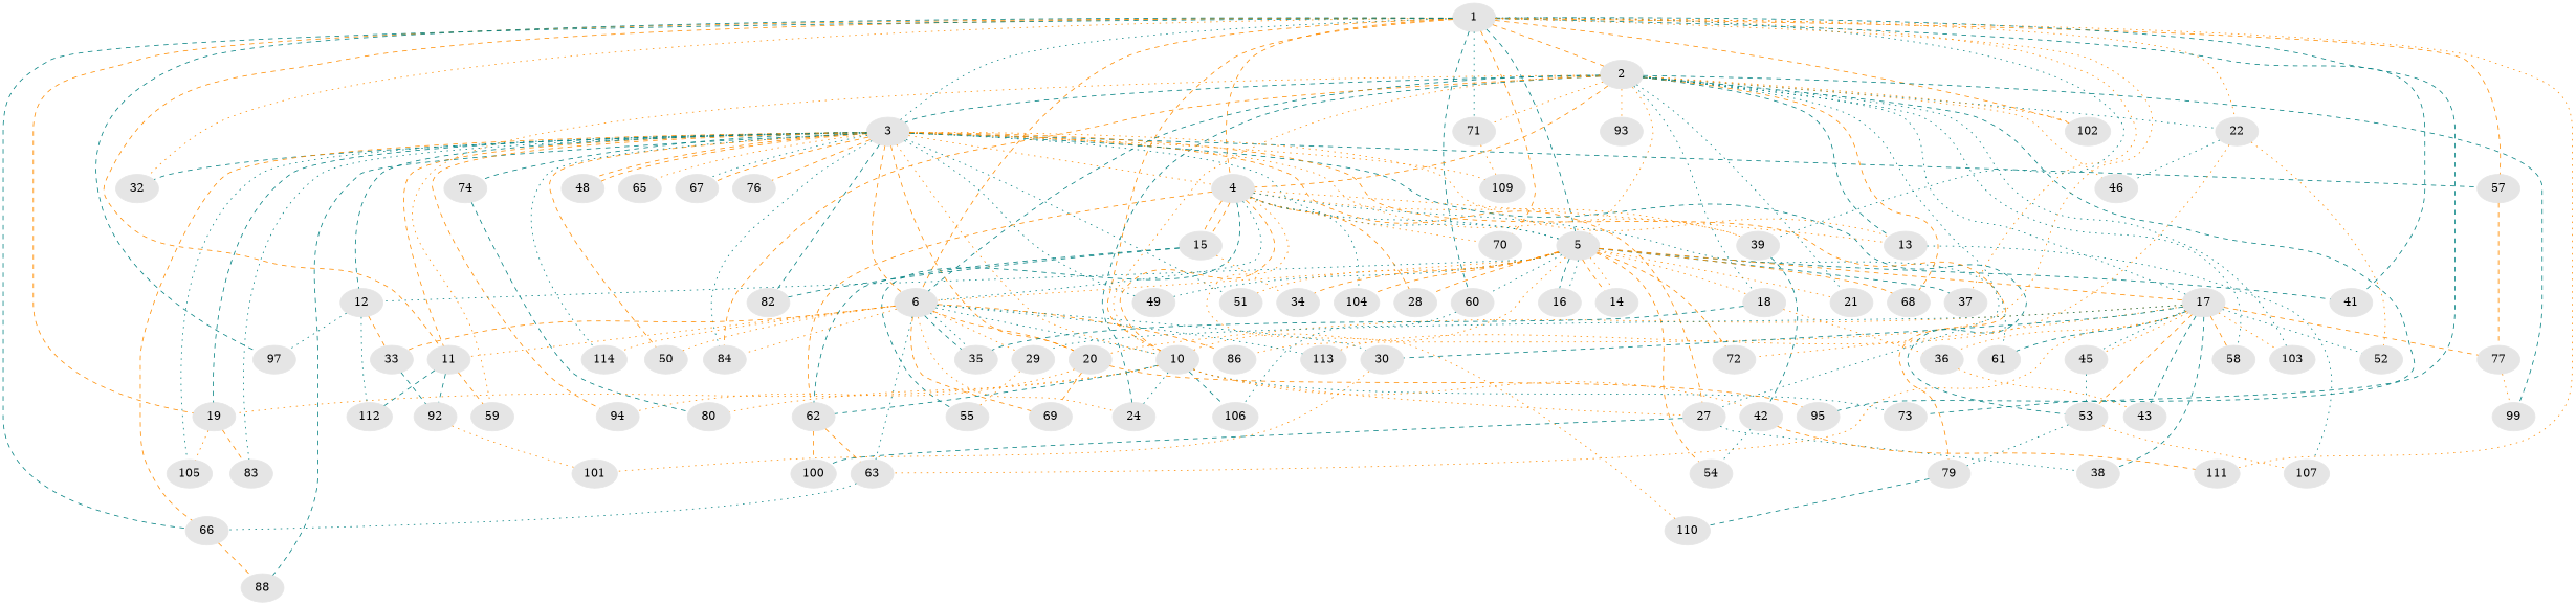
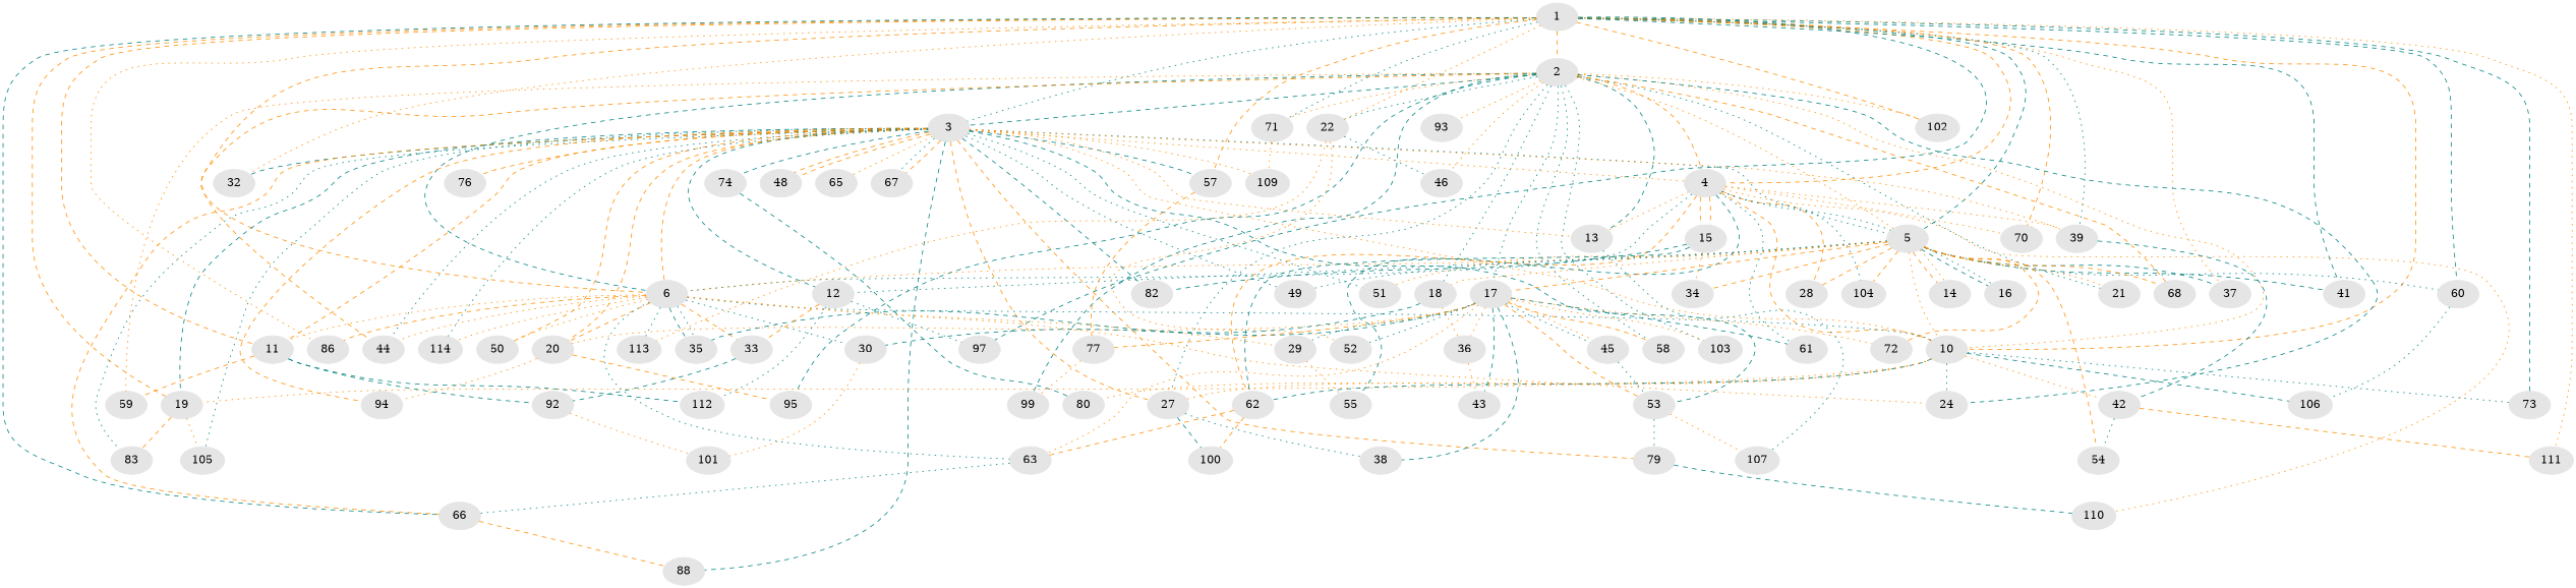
  graph {
    node [color=gray90 style=filled]
    edge [color=darkorange style=dotted]
    1 [super="+7"]
    2 [super="+9"]
    3 [super="+8"]
    4 [super="+81"]
    5 [super="+44"]
    6 [super="+25"]
    10 [super="+108"]
    11 [super="+96"]
    19 [super="+23"]
    22
    32
    37
    39 [super="+78"]
    41
    57
    60
    66 [super="+87"]
    70
    71
    73
    86
    97
    102
    111
    13
    17 [super="+31"]
    18 [super="+64"]
    21
    24 [super="+56"]
    27 [super="+85"]
    46
    58
    59
    68
-   84 [super="+91"]
+   84 [super="+91" label=44]
    93
    95
    99
    103
    12 [super="+40"]
    20 [super="+26"]
    48
    49
    50
    51
    53 [super="+90"]
    65
    67
    74
    76
    79
    82 [super="+98"]
    83
    88
    94
    105
    109
    114
    15
    28
    55
    61
    62 [super="+75"]
    104
    110
    14
    16
    34
    54
    72
    29
    30
    33
    35 [super="+115"]
    63 [super="+89"]
-   69
    113
    42 [super="+47"]
    80
    106
    92
    112
    52
    77
    107
    36
    38
    43
    45
    100
    101
    1 -- 2 [style=dashed weight=4]
    1 -- 3 [color=teal weight=4]
    1 -- 4 [style=dashed weight=2]
    1 -- 5 [color=teal style=dashed weight=3]
    1 -- 6 [style=dashed weight=3]
    1 -- 10 [style=dashed weight=2]
    1 -- 11 [style=dashed]
    1 -- 19 [style=dashed]
    1 -- 22
    1 -- 32
    1 -- 37
    1 -- 39 [color=teal]
    1 -- 41 [color=teal style=dashed]
    1 -- 57 [style=dashed]
    1 -- 60 [color=teal style=dashed]
    1 -- 66 [color=teal style=dashed]
    1 -- 70 [style=dashed]
    1 -- 71 [color=teal]
    1 -- 73 [color=teal style=dashed]
    1 -- 86
    1 -- 97 [color=teal style=dashed]
    1 -- 102 [style=dashed]
    1 -- 111
    2 -- 3 [color=teal style=dashed weight=4]
    2 -- 4 [style=dashed weight=2]
    2 -- 5 [weight=2]
    2 -- 6 [color=teal style=dashed weight=2]
    2 -- 10 [weight=2]
    2 -- 22 [color=teal]
    2 -- 71
    2 -- 102
    2 -- 13 [color=teal style=dashed]
    2 -- 17 [color=teal weight=2]
    2 -- 18 [color=teal]
    2 -- 21 [color=teal]
    2 -- 24 [color=teal style=dashed]
    2 -- 27 [color=teal]
    2 -- 46
    2 -- 58 [color=teal]
    2 -- 59
    2 -- 68 [style=dashed]
    2 -- 84 [style=dashed]
    2 -- 93
    2 -- 95 [color=teal style=dashed]
    2 -- 99 [color=teal style=dashed]
    2 -- 103 [color=teal]
    3 -- 4 [weight=2]
    3 -- 5 [color=teal weight=2]
    3 -- 6 [style=dashed weight=2]
    3 -- 10 [weight=2]
    3 -- 11 [style=dashed]
    3 -- 19 [color=teal style=dashed]
    3 -- 32 [color=teal style=dashed]
    3 -- 39
    3 -- 57 [color=teal style=dashed]
    3 -- 66 [style=dashed]
    3 -- 13
    3 -- 27 [style=dashed weight=2]
    3 -- 84 [color=teal]
    3 -- 12 [color=teal style=dashed weight=2]
    3 -- 20 [style=dashed]
    3 -- 48 [style=dashed]
    3 -- 48 [style=dashed]
    3 -- 49 [color=teal]
    3 -- 50 [style=dashed]
    3 -- 51 [color=teal]
    3 -- 53 [color=teal style=dashed]
    3 -- 65 [weight=2]
    3 -- 67 [color=teal]
    3 -- 67 [style=dashed]
    3 -- 74 [color=teal style=dashed weight=2]
    3 -- 76 [style=dashed]
    3 -- 79 [style=dashed]
    3 -- 82 [color=teal style=dashed]
    3 -- 83 [color=teal]
    3 -- 88 [color=teal style=dashed]
    3 -- 94 [style=dashed]
    3 -- 105 [color=teal]
    3 -- 109
    3 -- 114 [color=teal]
    4 -- 5 [color=teal]
    4 -- 6 [color=teal]
    4 -- 10 [style=dashed]
    4 -- 39
    4 -- 70
    4 -- 13
    4 -- 15 [style=dashed]
    4 -- 15 [style=dashed]
    4 -- 28 [style=dashed]
    4 -- 55 [color=teal style=dashed]
    4 -- 61 [color=teal]
    4 -- 62 [style=dashed]
    4 -- 104 [color=teal]
    4 -- 110
    5 -- 6
    5 -- 10
    5 -- 37 [color=teal style=dashed]
    5 -- 41 [color=teal style=dashed]
    5 -- 60 [color=teal]
    5 -- 17 [style=dashed]
    5 -- 18
    5 -- 21
    5 -- 68 [style=dashed]
    5 -- 12 [color=teal]
    5 -- 49 [color=teal]
    5 -- 51
    5 -- 28 [style=dashed]
    5 -- 104 [style=dashed]
    5 -- 14 [style=dashed]
    5 -- 14
    5 -- 16 [color=teal style=dashed]
    5 -- 16 [color=teal]
    5 -- 34 [style=dashed]
    5 -- 54 [style=dashed]
    5 -- 72 [style=dashed]
    6 -- 10 [color=teal]
    6 -- 11
    6 -- 86 [style=dashed]
    6 -- 24
    6 -- 84
    6 -- 20 [style=dashed]
    6 -- 50
    6 -- 114
    6 -- 29
    6 -- 30 [color=teal]
    6 -- 33 [style=dashed]
    6 -- 35 [color=teal style=dashed]
    6 -- 35 [color=teal]
    6 -- 63 [color=teal]
-   6 -- 69 [style=dashed]
    6 -- 113 [color=teal]
    10 -- 19
    10 -- 73 [color=teal]
    10 -- 24 [color=teal]
    10 -- 27
    10 -- 62 [color=teal style=dashed]
    10 -- 42 [weight=2]
    10 -- 80
    10 -- 106 [color=teal style=dashed]
    11 -- 59 [style=dashed]
    11 -- 92 [color=teal style=dashed]
    11 -- 112 [color=teal style=dashed]
    19 -- 83 [style=dashed]
    19 -- 105
    22 -- 46 [color=teal]
    22 -- 113
    22 -- 52
    39 -- 42 [color=teal style=dashed]
    57 -- 77 [style=dashed]
    60 -- 106 [color=teal]
    66 -- 88 [style=dashed]
    71 -- 109
    13 -- 107 [color=teal]
    17 -- 58 [style=dashed]
    17 -- 103
    17 -- 20
    17 -- 53 [style=dashed]
    17 -- 61 [color=teal style=dashed]
    17 -- 72
    17 -- 29 [color=teal]
    17 -- 30 [color=teal style=dashed]
    17 -- 63
    17 -- 52 [color=teal]
    17 -- 77 [style=dashed]
    17 -- 36
    17 -- 38 [color=teal style=dashed]
    17 -- 43 [color=teal style=dashed]
    17 -- 45 [color=teal]
    17 -- 45
    18 -- 35 [color=teal style=dashed]
    18 -- 36
    27 -- 38 [color=teal]
    27 -- 100 [color=teal style=dashed]
    12 -- 97 [color=teal]
    12 -- 33 [style=dashed]
    12 -- 112 [color=teal]
    20 -- 95 [style=dashed]
    20 -- 94
-   20 -- 69 [style=dashed]
    53 -- 79 [color=teal]
    53 -- 107
    74 -- 80 [color=teal style=dashed]
    79 -- 110 [color=teal style=dashed]
    15 -- 82 [color=teal style=dashed]
    15 -- 62 [color=teal style=dashed]
    15 -- 34
    62 -- 63 [style=dashed]
    62 -- 100 [style=dashed]
    29 -- 55
    30 -- 101
    33 -- 92 [color=teal style=dashed]
    63 -- 66 [color=teal]
    42 -- 111 [style=dashed]
    42 -- 54 [color=teal]
    92 -- 101
    77 -- 99
    36 -- 43
    45 -- 53 [color=teal]
  }
